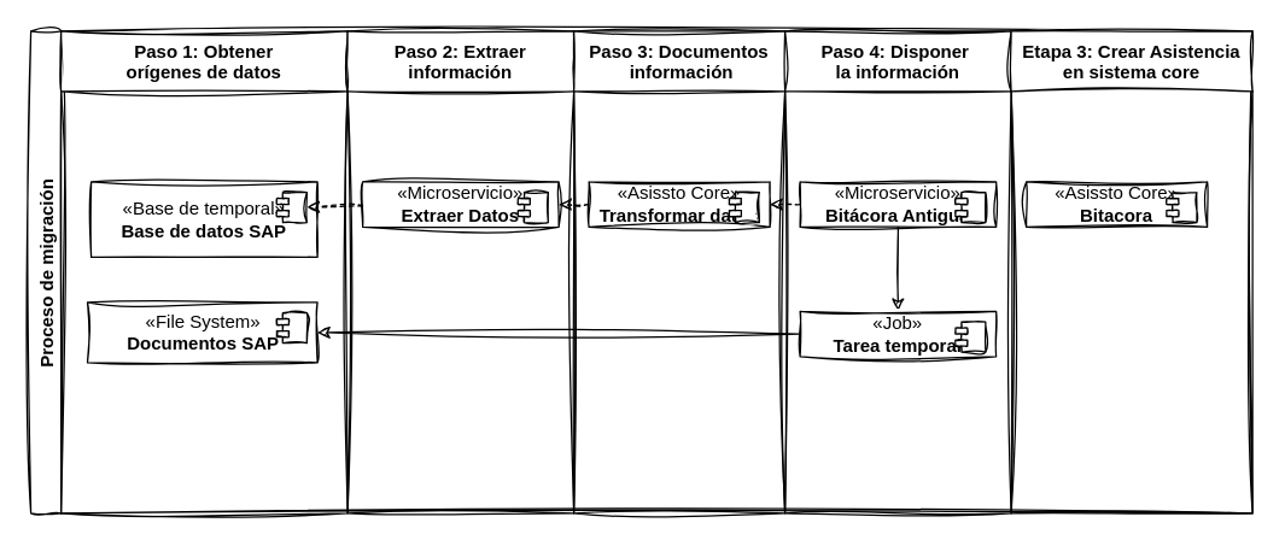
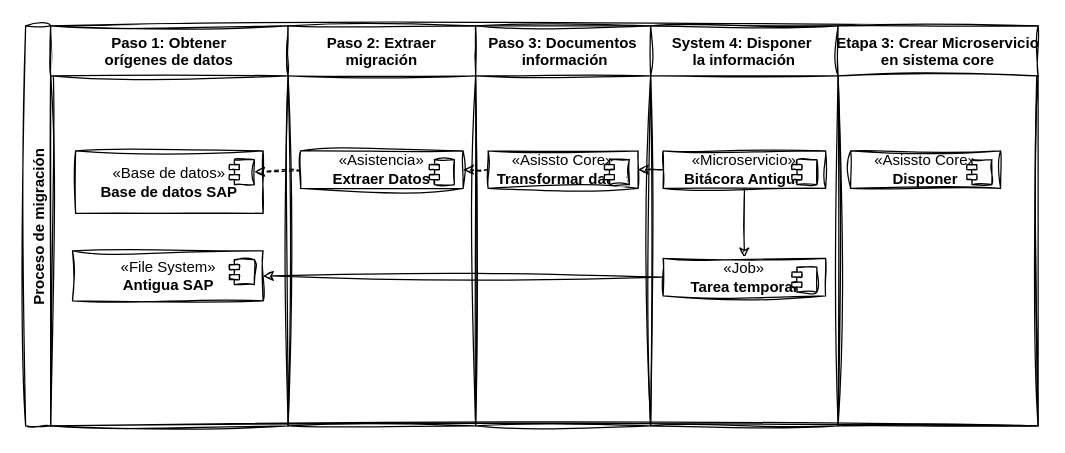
  <mxCell id="0" />
  <mxCell id="1" parent="0" />
  <mxCell id="2" value="Proceso de migración" style="swimlane;childLayout=stackLayout;resizeParent=1;resizeParentMax=0;startSize=20;horizontal=0;horizontalStack=1;sketch=1;curveFitting=1;jiggle=2;labelBackgroundColor=none;" parent="1" vertex="1"><mxGeometry x="20" y="20" width="810" height="320" as="geometry"><mxRectangle x="330" y="40" width="40" height="50" as="alternateBounds" /></mxGeometry></mxCell>
  <mxCell id="3" value="Paso 1: Obtener &#10;orígenes de datos" style="swimlane;startSize=40;sketch=1;curveFitting=1;jiggle=2;labelBackgroundColor=none;" parent="2" vertex="1"><mxGeometry x="20" width="190" height="320" as="geometry" /></mxCell>
- <mxCell id="4" value="«Base de temporal»&lt;br&gt;&lt;b&gt;Base de datos SAP&lt;/b&gt;" style="html=1;dropTarget=0;whiteSpace=wrap;sketch=1;curveFitting=1;jiggle=2;labelBackgroundColor=none;" parent="3" vertex="1"><mxGeometry x="20" y="100" width="150" height="50" as="geometry" /></mxCell>
+ <mxCell id="4" value="«Base de datos»&lt;br&gt;&lt;b&gt;Base de datos SAP&lt;/b&gt;" style="html=1;dropTarget=0;whiteSpace=wrap;sketch=1;curveFitting=1;jiggle=2;labelBackgroundColor=none;" parent="3" vertex="1"><mxGeometry x="20" y="100" width="150" height="50" as="geometry" /></mxCell>
  <mxCell id="5" value="" style="shape=module;jettyWidth=8;jettyHeight=4;sketch=1;curveFitting=1;jiggle=2;labelBackgroundColor=none;" parent="4" vertex="1"><mxGeometry x="1" width="20" height="20" relative="1" as="geometry"><mxPoint x="-27" y="7" as="offset" /></mxGeometry></mxCell>
- <mxCell id="6" value="«File System»&lt;br&gt;&lt;b&gt;Documentos SAP&lt;/b&gt;" style="html=1;dropTarget=0;whiteSpace=wrap;sketch=1;curveFitting=1;jiggle=2;labelBackgroundColor=none;" parent="3" vertex="1"><mxGeometry x="17.5" y="180" width="152.5" height="40" as="geometry" /></mxCell>
+ <mxCell id="6" value="«File System»&lt;br&gt;&lt;b&gt;Antigua SAP&lt;/b&gt;" style="html=1;dropTarget=0;whiteSpace=wrap;sketch=1;curveFitting=1;jiggle=2;labelBackgroundColor=none;" parent="3" vertex="1"><mxGeometry x="17.5" y="180" width="152.5" height="40" as="geometry" /></mxCell>
  <mxCell id="7" value="" style="shape=module;jettyWidth=8;jettyHeight=4;sketch=1;curveFitting=1;jiggle=2;labelBackgroundColor=none;" parent="6" vertex="1"><mxGeometry x="1" width="20" height="20" relative="1" as="geometry"><mxPoint x="-27" y="7" as="offset" /></mxGeometry></mxCell>
- <mxCell id="8" value="Paso 2: Extraer &#10;información" style="swimlane;startSize=40;sketch=1;curveFitting=1;jiggle=2;labelBackgroundColor=none;" parent="2" vertex="1"><mxGeometry x="210" width="150" height="320" as="geometry" /></mxCell>
- <mxCell id="9" value="«Microservicio»&lt;br&gt;&lt;b&gt;Extraer Datos&lt;/b&gt;" style="html=1;dropTarget=0;whiteSpace=wrap;sketch=1;curveFitting=1;jiggle=2;labelBackgroundColor=none;" parent="8" vertex="1"><mxGeometry x="10" y="100" width="130" height="30" as="geometry" /></mxCell>
+ <mxCell id="8" value="Paso 2: Extraer &#10;migración" style="swimlane;startSize=40;sketch=1;curveFitting=1;jiggle=2;labelBackgroundColor=none;" parent="2" vertex="1"><mxGeometry x="210" width="150" height="320" as="geometry" /></mxCell>
+ <mxCell id="9" value="«Asistencia»&lt;br&gt;&lt;b&gt;Extraer Datos&lt;/b&gt;" style="html=1;dropTarget=0;whiteSpace=wrap;sketch=1;curveFitting=1;jiggle=2;labelBackgroundColor=none;" parent="8" vertex="1"><mxGeometry x="10" y="100" width="130" height="30" as="geometry" /></mxCell>
  <mxCell id="10" value="" style="shape=module;jettyWidth=8;jettyHeight=4;sketch=1;curveFitting=1;jiggle=2;labelBackgroundColor=none;" parent="9" vertex="1"><mxGeometry x="1" width="20" height="20" relative="1" as="geometry"><mxPoint x="-27" y="7" as="offset" /></mxGeometry></mxCell>
  <mxCell id="11" value="Paso 3: Documentos&#10; información" style="swimlane;startSize=40;sketch=1;curveFitting=1;jiggle=2;labelBackgroundColor=none;" parent="2" vertex="1"><mxGeometry x="360" width="140" height="320" as="geometry" /></mxCell>
  <mxCell id="12" value="«Asissto Core»&lt;br&gt;&lt;b&gt;Transformar datos&lt;/b&gt;" style="html=1;dropTarget=0;whiteSpace=wrap;sketch=1;curveFitting=1;jiggle=2;labelBackgroundColor=none;" parent="11" vertex="1"><mxGeometry x="10" y="100" width="120" height="30" as="geometry" /></mxCell>
  <mxCell id="13" value="" style="shape=module;jettyWidth=8;jettyHeight=4;sketch=1;curveFitting=1;jiggle=2;labelBackgroundColor=none;" parent="12" vertex="1"><mxGeometry x="1" width="20" height="20" relative="1" as="geometry"><mxPoint x="-27" y="7" as="offset" /></mxGeometry></mxCell>
  <mxCell id="14" value="" style="rounded=0;orthogonalLoop=1;jettySize=auto;html=1;dashed=1;sketch=1;curveFitting=1;jiggle=2;labelBackgroundColor=none;fontColor=default;" parent="2" source="9" target="5" edge="1"><mxGeometry relative="1" as="geometry" /></mxCell>
  <mxCell id="15" style="rounded=0;orthogonalLoop=1;jettySize=auto;html=1;exitX=0;exitY=0.5;exitDx=0;exitDy=0;entryX=1;entryY=0.5;entryDx=0;entryDy=0;dashed=0;sketch=1;curveFitting=1;jiggle=2;labelBackgroundColor=none;fontColor=default;" parent="2" source="21" target="6" edge="1"><mxGeometry relative="1" as="geometry" /></mxCell>
  <mxCell id="16" style="rounded=0;orthogonalLoop=1;jettySize=auto;html=1;exitX=0;exitY=0.5;exitDx=0;exitDy=0;entryX=1;entryY=0.5;entryDx=0;entryDy=0;dashed=1;sketch=1;curveFitting=1;jiggle=2;labelBackgroundColor=none;fontColor=default;" parent="2" source="12" target="9" edge="1"><mxGeometry relative="1" as="geometry" /></mxCell>
- <mxCell id="17" value="Paso 4: Disponer &#10;la información" style="swimlane;startSize=40;sketch=1;curveFitting=1;jiggle=2;labelBackgroundColor=none;" parent="2" vertex="1"><mxGeometry x="500" width="150" height="320" as="geometry" /></mxCell>
+ <mxCell id="17" value="System 4: Disponer &#10;la información" style="swimlane;startSize=40;sketch=1;curveFitting=1;jiggle=2;labelBackgroundColor=none;" parent="2" vertex="1"><mxGeometry x="500" width="150" height="320" as="geometry" /></mxCell>
  <mxCell id="18" value="" style="edgeStyle=orthogonalEdgeStyle;rounded=0;orthogonalLoop=1;jettySize=auto;html=1;dashed=0;sketch=1;curveFitting=1;jiggle=2;labelBackgroundColor=none;fontColor=default;" parent="17" source="19" target="21" edge="1"><mxGeometry relative="1" as="geometry" /></mxCell>
  <mxCell id="19" value="«Microservicio»&lt;br&gt;&lt;b style=&quot;&quot;&gt;Bitácora Antigua&lt;/b&gt;" style="html=1;dropTarget=0;whiteSpace=wrap;sketch=1;curveFitting=1;jiggle=2;labelBackgroundColor=none;" parent="17" vertex="1"><mxGeometry x="10" y="100" width="130" height="30" as="geometry" /></mxCell>
  <mxCell id="20" value="" style="shape=module;jettyWidth=8;jettyHeight=4;sketch=1;curveFitting=1;jiggle=2;labelBackgroundColor=none;" parent="19" vertex="1"><mxGeometry x="1" width="20" height="20" relative="1" as="geometry"><mxPoint x="-27" y="7" as="offset" /></mxGeometry></mxCell>
  <mxCell id="21" value="«Job»&lt;br&gt;&lt;b&gt;Tarea temporal&lt;/b&gt;" style="html=1;dropTarget=0;whiteSpace=wrap;sketch=1;curveFitting=1;jiggle=2;labelBackgroundColor=none;" parent="17" vertex="1"><mxGeometry x="10" y="186" width="130" height="30" as="geometry" /></mxCell>
  <mxCell id="22" value="" style="shape=module;jettyWidth=8;jettyHeight=4;sketch=1;curveFitting=1;jiggle=2;labelBackgroundColor=none;" parent="21" vertex="1"><mxGeometry x="1" width="20" height="20" relative="1" as="geometry"><mxPoint x="-27" y="7" as="offset" /></mxGeometry></mxCell>
- <mxCell id="23" value="Etapa 3: Crear Asistencia &#10;en sistema core" style="swimlane;startSize=40;sketch=1;curveFitting=1;jiggle=2;labelBackgroundColor=none;" parent="2" vertex="1"><mxGeometry x="650" width="160" height="320" as="geometry" /></mxCell>
- <mxCell id="24" value="«Asissto Core»&lt;br&gt;&lt;b&gt;Bitacora&lt;/b&gt;" style="html=1;dropTarget=0;whiteSpace=wrap;sketch=1;curveFitting=1;jiggle=2;labelBackgroundColor=none;" parent="23" vertex="1"><mxGeometry x="10" y="100" width="120" height="30" as="geometry" /></mxCell>
+ <mxCell id="23" value="Etapa 3: Crear Microservicio &#10;en sistema core" style="swimlane;startSize=40;sketch=1;curveFitting=1;jiggle=2;labelBackgroundColor=none;" parent="2" vertex="1"><mxGeometry x="650" width="160" height="320" as="geometry" /></mxCell>
+ <mxCell id="24" value="«Asissto Core»&lt;br&gt;&lt;b&gt;Disponer&lt;/b&gt;" style="html=1;dropTarget=0;whiteSpace=wrap;sketch=1;curveFitting=1;jiggle=2;labelBackgroundColor=none;" parent="23" vertex="1"><mxGeometry x="10" y="100" width="120" height="30" as="geometry" /></mxCell>
  <mxCell id="25" value="" style="shape=module;jettyWidth=8;jettyHeight=4;sketch=1;curveFitting=1;jiggle=2;labelBackgroundColor=none;" parent="24" vertex="1"><mxGeometry x="1" width="20" height="20" relative="1" as="geometry"><mxPoint x="-27" y="7" as="offset" /></mxGeometry></mxCell>
- <mxCell id="26" style="edgeStyle=orthogonalEdgeStyle;rounded=0;orthogonalLoop=1;jettySize=auto;html=1;exitX=0;exitY=0.5;exitDx=0;exitDy=0;entryX=1;entryY=0.5;entryDx=0;entryDy=0;sketch=1;curveFitting=1;jiggle=2;labelBackgroundColor=none;fontColor=default;dashed=1;" parent="2" source="19" target="12" edge="1"><mxGeometry relative="1" as="geometry" /></mxCell>
+ <mxCell id="26" style="edgeStyle=orthogonalEdgeStyle;rounded=0;orthogonalLoop=1;jettySize=auto;html=1;exitX=0;exitY=0.5;exitDx=0;exitDy=0;entryX=1;entryY=0.5;entryDx=0;entryDy=0;sketch=1;curveFitting=1;jiggle=2;labelBackgroundColor=none;fontColor=default;" parent="2" source="19" target="12" edge="1"><mxGeometry relative="1" as="geometry" /></mxCell>
